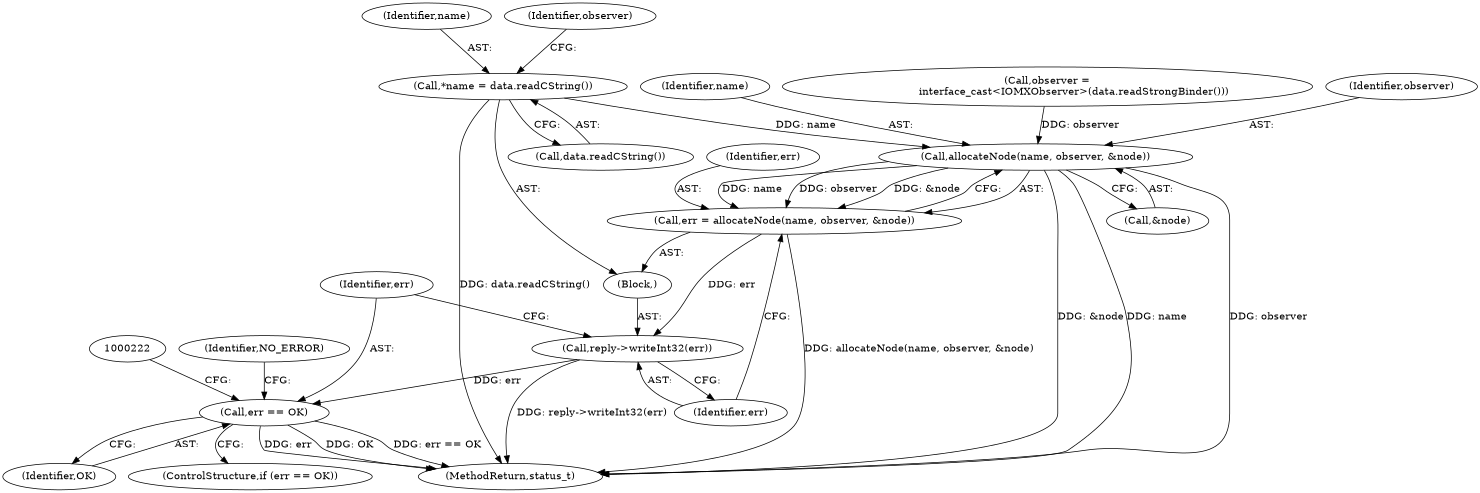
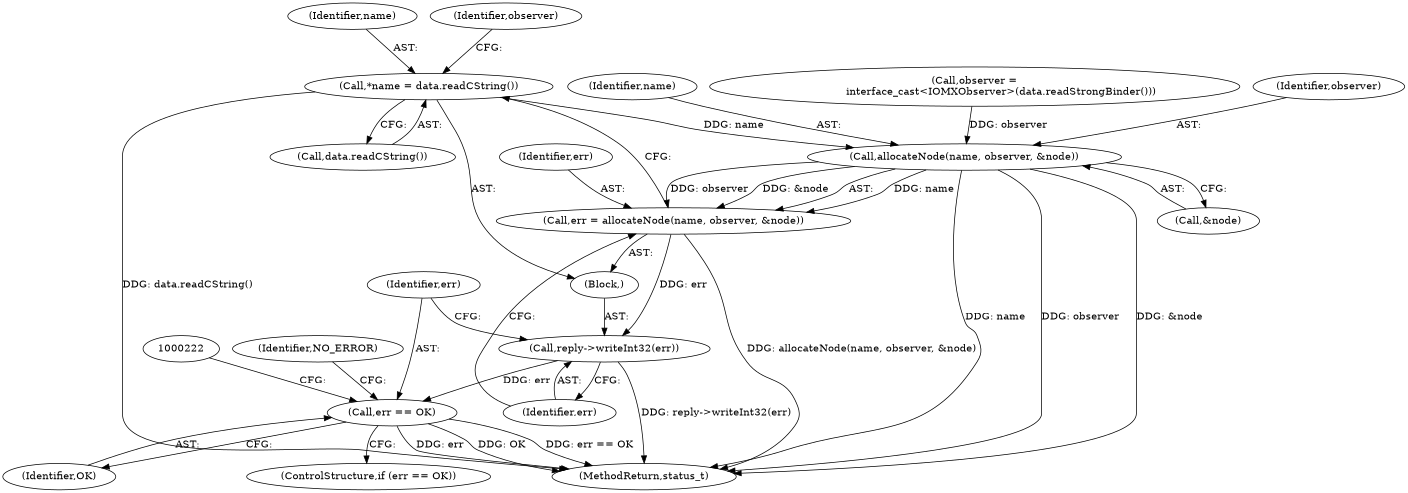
  digraph {
    fontname="DejaVu Serif"
    node [fontname="DejaVu Serif"]
    edge [fontname="DejaVu Serif"]
    n1 [label="(Call,*name = data.readCString())"]
    n2 [label="(Call,allocateNode(name, observer, &node))"]
    n3 [label="(Call,data.readCString())"]
    n4 [label="(MethodReturn,status_t)"]
    n5 [label="(Block,)"]
    n6 [label="(Call,err = allocateNode(name, observer, &node))"]
    n7 [label="(Call,&node)"]
    n8 [label="(Call,reply->writeInt32(err))"]
    n9 [label="(Call,err == OK)"]
    n10 [label="(Identifier,err)"]
    n11 [label="(Identifier,OK)"]
    n12 [label="(ControlStructure,if (err == OK))"]
    n13 [label="(Call,observer =\n                interface_cast<IOMXObserver>(data.readStrongBinder()))"]
    n14 [label="(Identifier,NO_ERROR)"]
    n15 [label="(Identifier,observer)"]
    n16 [label="(Identifier,err)"]
    n17 [label="(Identifier,name)"]
    n18 [label="(Identifier,observer)"]
    n19 [label="(Identifier,name)"]
    n20 [label="(Identifier,err)"]
    1000222
    n1 -> n2 [label="DDG: name"]
    n1 -> n3 [label="CFG: "]
    n1 -> n4 [label="DDG: data.readCString()"]
    n1 -> n5 [label="AST: "]
    n2 -> n4 [label="DDG: name"]
    n2 -> n4 [label="DDG: observer"]
    n2 -> n4 [label="DDG: &node"]
    n2 -> n6 [label="AST: "]
    n2 -> n6 [label="DDG: name"]
    n2 -> n6 [label="DDG: observer"]
    n2 -> n6 [label="DDG: &node"]
    n2 -> n7 [label="CFG: "]
    n3 -> n1 [label="AST: "]
    n5 -> n8 [label="AST: "]
-   n6 -> n2 [label="CFG: "]
+   n6 -> n1 [label="CFG: "]
    n6 -> n4 [label="DDG: allocateNode(name, observer, &node)"]
    n6 -> n5 [label="AST: "]
    n6 -> n8 [label="DDG: err"]
    n7 -> n2 [label="AST: "]
    n8 -> n4 [label="DDG: reply->writeInt32(err)"]
    n8 -> n9 [label="DDG: err"]
    n8 -> n10 [label="CFG: "]
    n9 -> n4 [label="DDG: err == OK"]
    n9 -> n4 [label="DDG: err"]
    n9 -> n4 [label="DDG: OK"]
    n9 -> n11 [label="CFG: "]
    n9 -> n12 [label="CFG: "]
    n10 -> n6 [label="CFG: "]
    n10 -> n8 [label="AST: "]
    n11 -> n9 [label="AST: "]
    n13 -> n2 [label="DDG: observer"]
    n14 -> n9 [label="CFG: "]
    n15 -> n2 [label="AST: "]
    n16 -> n8 [label="CFG: "]
    n16 -> n9 [label="AST: "]
    n17 -> n1 [label="AST: "]
    n18 -> n1 [label="CFG: "]
    n19 -> n2 [label="AST: "]
    n20 -> n6 [label="AST: "]
    1000222 -> n9 [label="CFG: "]
  }
